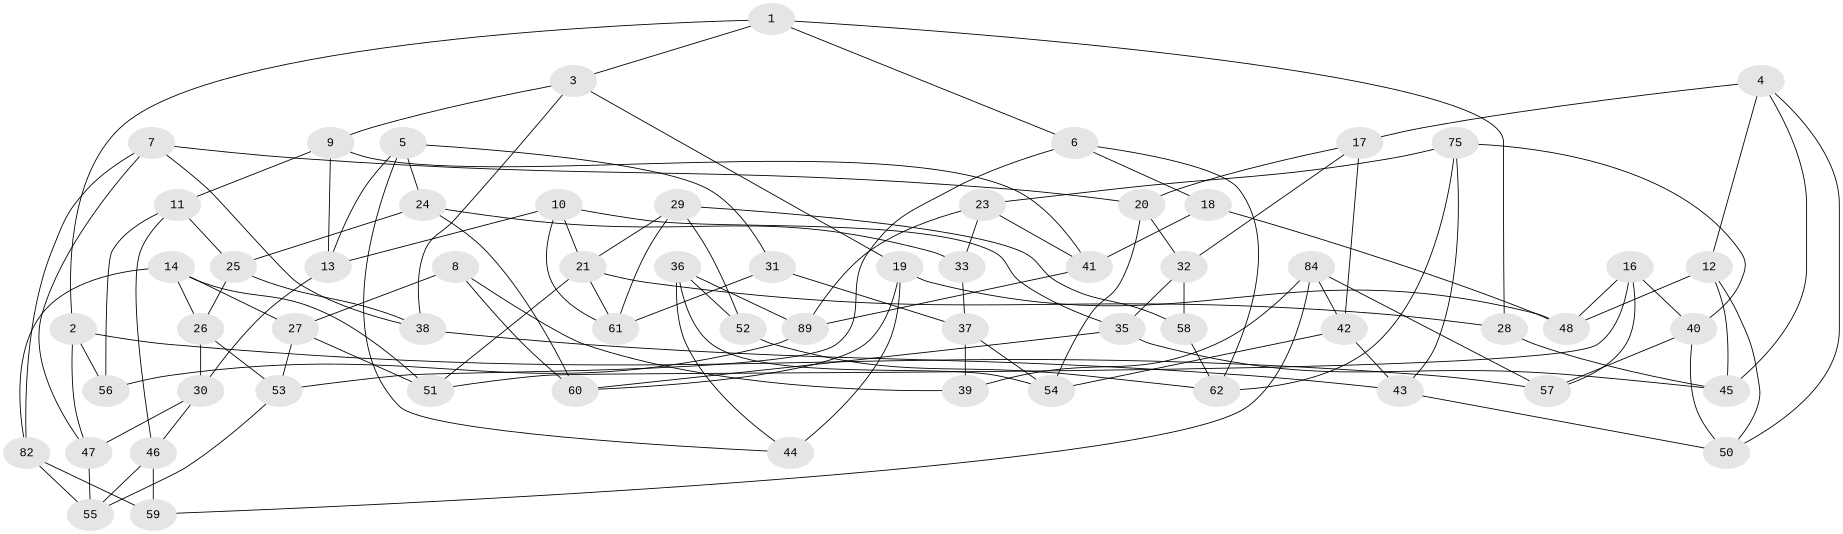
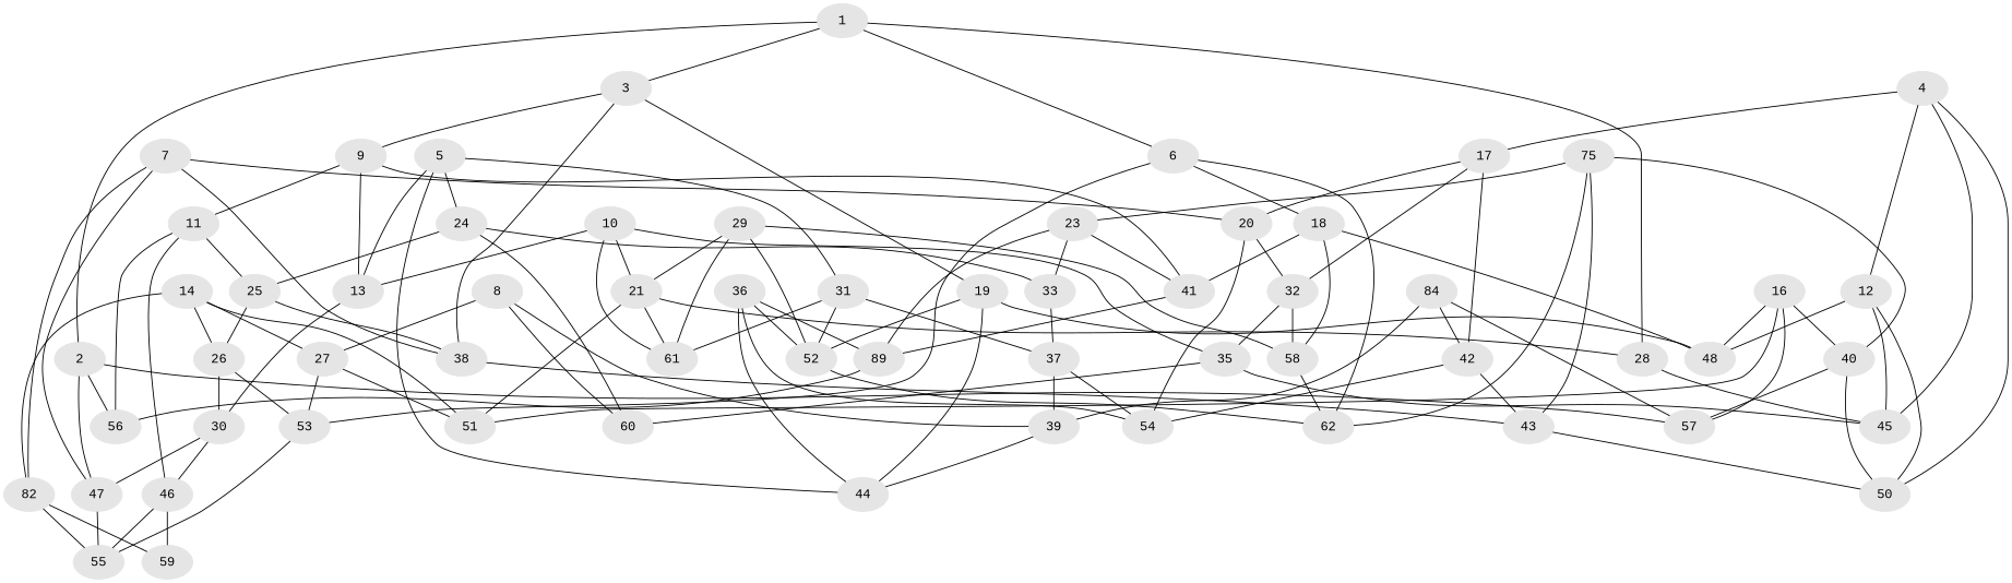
  graph {
    fontname="Liberation Mono"
    node [color=gray90 fontname="Liberation Mono" style=filled]
    edge [fontname="Liberation Mono"]
    1
    2
    3
    6
    28
    47
    56
    57
    9
    19
    38
    18
    53
    62
    45
    55
    13
    11
    41
    44
    60
    48
    43
    4
    12
    17
    50
    20
    32
    42
    5
    24
    31
    30
    25
    33
    61
    52
    37
    58
    7
    n42 [label=82]
    54
    59
    8
    27
    39
    51
    46
    n50 [label=89]
    10
    21
    35
    26
    14
    n56 [label=75]
    23
    40
    16
    29
    n61 [label=84]
    36
    1 -- 2
    1 -- 3
    1 -- 6
    1 -- 28
    2 -- 47
    2 -- 56
    2 -- 57
    3 -- 9
    3 -- 19
    3 -- 38
    6 -- 18
    6 -- 53
    6 -- 62
    28 -- 45
    47 -- 55
    9 -- 13
    9 -- 11
    9 -- 41
    19 -- 44
-   19 -- 60
+   19 -- 52
    19 -- 48
    38 -- 43
    18 -- 41
    18 -- 48
+   18 -- 58
    53 -- 55
    13 -- 30
    11 -- 56
    11 -- 25
    11 -- 46
    41 -- n50
    43 -- 50
    4 -- 45
    4 -- 12
    4 -- 17
    4 -- 50
    12 -- 45
    12 -- 48
    12 -- 50
    17 -- 20
    17 -- 32
    17 -- 42
    20 -- 32
    20 -- 54
    32 -- 58
    32 -- 35
    42 -- 43
    42 -- 54
    5 -- 13
    5 -- 44
    5 -- 24
    5 -- 31
    24 -- 60
    24 -- 25
    24 -- 33
    31 -- 61
+   31 -- 52
    31 -- 37
    30 -- 47
    30 -- 46
    25 -- 38
    25 -- 26
    33 -- 37
    52 -- 62
    37 -- 54
    37 -- 39
    58 -- 62
    7 -- 47
    7 -- 38
    7 -- 20
    7 -- n42
    n42 -- 55
    n42 -- 59
    8 -- 60
    8 -- 27
    8 -- 39
    27 -- 53
    27 -- 51
+   39 -- 44
    46 -- 55
    46 -- 59
    n50 -- 56
    10 -- 13
    10 -- 61
    10 -- 21
    10 -- 35
    21 -- 28
    21 -- 61
    21 -- 51
    35 -- 45
    35 -- 60
    26 -- 53
    26 -- 30
    14 -- n42
    14 -- 27
    14 -- 51
    14 -- 26
    n56 -- 62
    n56 -- 43
    n56 -- 23
    n56 -- 40
    23 -- 41
    23 -- 33
    23 -- n50
    40 -- 57
    40 -- 50
    16 -- 57
    16 -- 48
    16 -- 51
    16 -- 40
    29 -- 61
    29 -- 52
    29 -- 58
    29 -- 21
    n61 -- 57
    n61 -- 42
-   n61 -- 59
    n61 -- 39
    36 -- 44
    36 -- 52
    36 -- 54
    36 -- n50
  }
